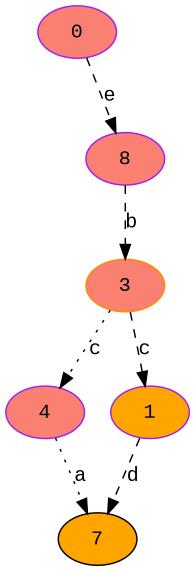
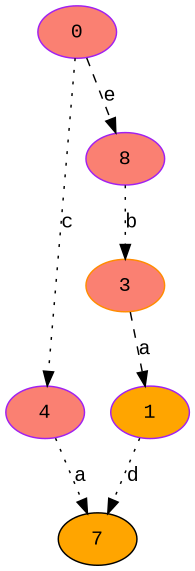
  strict digraph {
    fontname="Liberation Mono"
    node [color=purple fillcolor=salmon fontname="Liberation Mono" style=filled]
    edge [fontname="Liberation Mono" style=dotted]
    0
    4
    8
    7 [color=black fillcolor=orange]
    3 [color=darkorange]
    1 [fillcolor=orange]
-   3 -> 4 [label=c]
+   0 -> 4 [label=c]
    0 -> 8 [label=e style=dashed]
    4 -> 7 [label=a]
-   8 -> 3 [label=b style=dashed]
-   3 -> 1 [label=c style=dashed]
-   1 -> 7 [label=d style=dashed]
+   8 -> 3 [label=b]
+   3 -> 1 [label=a style=dashed]
+   1 -> 7 [label=d]
  }
